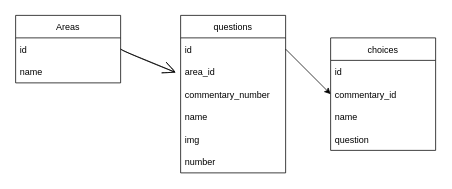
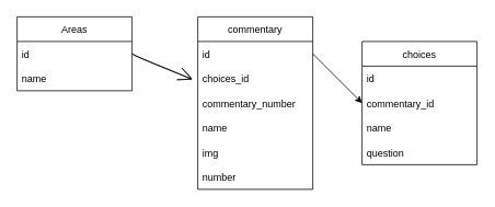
  <mxCell id="0" />
  <mxCell id="1" parent="0" />
  <mxCell id="2" value="Areas" style="swimlane;fontStyle=0;childLayout=stackLayout;horizontal=1;startSize=30;horizontalStack=0;resizeParent=1;resizeParentMax=0;resizeLast=0;collapsible=1;marginBottom=0;" parent="1" vertex="1"><mxGeometry x="20" y="20" width="140" height="90" as="geometry" /></mxCell>
  <mxCell id="3" value="id" style="text;strokeColor=none;fillColor=none;align=left;verticalAlign=middle;spacingLeft=4;spacingRight=4;overflow=hidden;points=[[0,0.5],[1,0.5]];portConstraint=eastwest;rotatable=0;" parent="2" vertex="1"><mxGeometry y="30" width="140" height="30" as="geometry" /></mxCell>
  <mxCell id="4" value="name" style="text;strokeColor=none;fillColor=none;align=left;verticalAlign=middle;spacingLeft=4;spacingRight=4;overflow=hidden;points=[[0,0.5],[1,0.5]];portConstraint=eastwest;rotatable=0;" parent="2" vertex="1"><mxGeometry y="60" width="140" height="30" as="geometry" /></mxCell>
- <mxCell id="5" value="questions" style="swimlane;fontStyle=0;childLayout=stackLayout;horizontal=1;startSize=30;horizontalStack=0;resizeParent=1;resizeParentMax=0;resizeLast=0;collapsible=1;marginBottom=0;" parent="1" vertex="1"><mxGeometry x="240" y="20" width="140" height="210" as="geometry" /></mxCell>
+ <mxCell id="5" value="commentary" style="swimlane;fontStyle=0;childLayout=stackLayout;horizontal=1;startSize=30;horizontalStack=0;resizeParent=1;resizeParentMax=0;resizeLast=0;collapsible=1;marginBottom=0;" parent="1" vertex="1"><mxGeometry x="240" y="20" width="140" height="210" as="geometry" /></mxCell>
  <mxCell id="6" value="id" style="text;strokeColor=none;fillColor=none;align=left;verticalAlign=middle;spacingLeft=4;spacingRight=4;overflow=hidden;points=[[0,0.5],[1,0.5]];portConstraint=eastwest;rotatable=0;" parent="5" vertex="1"><mxGeometry y="30" width="140" height="30" as="geometry" /></mxCell>
- <mxCell id="7" value="area_id" style="text;strokeColor=none;fillColor=none;align=left;verticalAlign=middle;spacingLeft=4;spacingRight=4;overflow=hidden;points=[[0,0.5],[1,0.5]];portConstraint=eastwest;rotatable=0;" parent="5" vertex="1"><mxGeometry y="60" width="140" height="30" as="geometry" /></mxCell>
+ <mxCell id="7" value="choices_id" style="text;strokeColor=none;fillColor=none;align=left;verticalAlign=middle;spacingLeft=4;spacingRight=4;overflow=hidden;points=[[0,0.5],[1,0.5]];portConstraint=eastwest;rotatable=0;" parent="5" vertex="1"><mxGeometry y="60" width="140" height="30" as="geometry" /></mxCell>
  <mxCell id="8" value="commentary_number" style="text;strokeColor=none;fillColor=none;align=left;verticalAlign=middle;spacingLeft=4;spacingRight=4;overflow=hidden;points=[[0,0.5],[1,0.5]];portConstraint=eastwest;rotatable=0;" parent="5" vertex="1"><mxGeometry y="90" width="140" height="30" as="geometry" /></mxCell>
  <mxCell id="9" value="name" style="text;strokeColor=none;fillColor=none;align=left;verticalAlign=middle;spacingLeft=4;spacingRight=4;overflow=hidden;points=[[0,0.5],[1,0.5]];portConstraint=eastwest;rotatable=0;" parent="5" vertex="1"><mxGeometry y="120" width="140" height="30" as="geometry" /></mxCell>
  <mxCell id="10" value="img" style="text;strokeColor=none;fillColor=none;align=left;verticalAlign=middle;spacingLeft=4;spacingRight=4;overflow=hidden;points=[[0,0.5],[1,0.5]];portConstraint=eastwest;rotatable=0;" parent="5" vertex="1"><mxGeometry y="150" width="140" height="30" as="geometry" /></mxCell>
  <mxCell id="11" value="number" style="text;strokeColor=none;fillColor=none;align=left;verticalAlign=middle;spacingLeft=4;spacingRight=4;overflow=hidden;points=[[0,0.5],[1,0.5]];portConstraint=eastwest;rotatable=0;" parent="5" vertex="1"><mxGeometry y="180" width="140" height="30" as="geometry" /></mxCell>
  <mxCell id="12" value="choices" style="swimlane;fontStyle=0;childLayout=stackLayout;horizontal=1;startSize=30;horizontalStack=0;resizeParent=1;resizeParentMax=0;resizeLast=0;collapsible=1;marginBottom=0;" parent="1" vertex="1"><mxGeometry x="440" y="50" width="140" height="150" as="geometry" /></mxCell>
  <mxCell id="13" value="id" style="text;strokeColor=none;fillColor=none;align=left;verticalAlign=middle;spacingLeft=4;spacingRight=4;overflow=hidden;points=[[0,0.5],[1,0.5]];portConstraint=eastwest;rotatable=0;" parent="12" vertex="1"><mxGeometry y="30" width="140" height="30" as="geometry" /></mxCell>
  <mxCell id="14" value="commentary_id" style="text;strokeColor=none;fillColor=none;align=left;verticalAlign=middle;spacingLeft=4;spacingRight=4;overflow=hidden;points=[[0,0.5],[1,0.5]];portConstraint=eastwest;rotatable=0;" parent="12" vertex="1"><mxGeometry y="60" width="140" height="30" as="geometry" /></mxCell>
  <mxCell id="15" value="name" style="text;strokeColor=none;fillColor=none;align=left;verticalAlign=middle;spacingLeft=4;spacingRight=4;overflow=hidden;points=[[0,0.5],[1,0.5]];portConstraint=eastwest;rotatable=0;" parent="12" vertex="1"><mxGeometry y="90" width="140" height="30" as="geometry" /></mxCell>
  <mxCell id="16" value="question" style="text;strokeColor=none;fillColor=none;align=left;verticalAlign=middle;spacingLeft=4;spacingRight=4;overflow=hidden;points=[[0,0.5],[1,0.5]];portConstraint=eastwest;rotatable=0;" parent="12" vertex="1"><mxGeometry y="120" width="140" height="30" as="geometry" /></mxCell>
  <mxCell id="17" value="" style="edgeStyle=none;curved=1;rounded=0;sketch=1;hachureGap=4;orthogonalLoop=1;jettySize=auto;html=1;fontFamily=Architects Daughter;fontSource=https%3A%2F%2Ffonts.googleapis.com%2Fcss%3Ffamily%3DArchitects%2BDaughter;fontSize=16;endArrow=open;startSize=14;endSize=14;sourcePerimeterSpacing=8;targetPerimeterSpacing=8;entryX=-0.05;entryY=0.533;entryDx=0;entryDy=0;entryPerimeter=0;exitX=1;exitY=0.5;exitDx=0;exitDy=0;" parent="1" source="3" target="7" edge="1"><mxGeometry relative="1" as="geometry" /></mxCell>
  <mxCell id="18" value="" style="edgeStyle=none;html=1;entryX=0;entryY=0.5;entryDx=0;entryDy=0;exitX=1;exitY=0.5;exitDx=0;exitDy=0;" parent="1" source="6" target="14" edge="1"><mxGeometry relative="1" as="geometry" /></mxCell>
